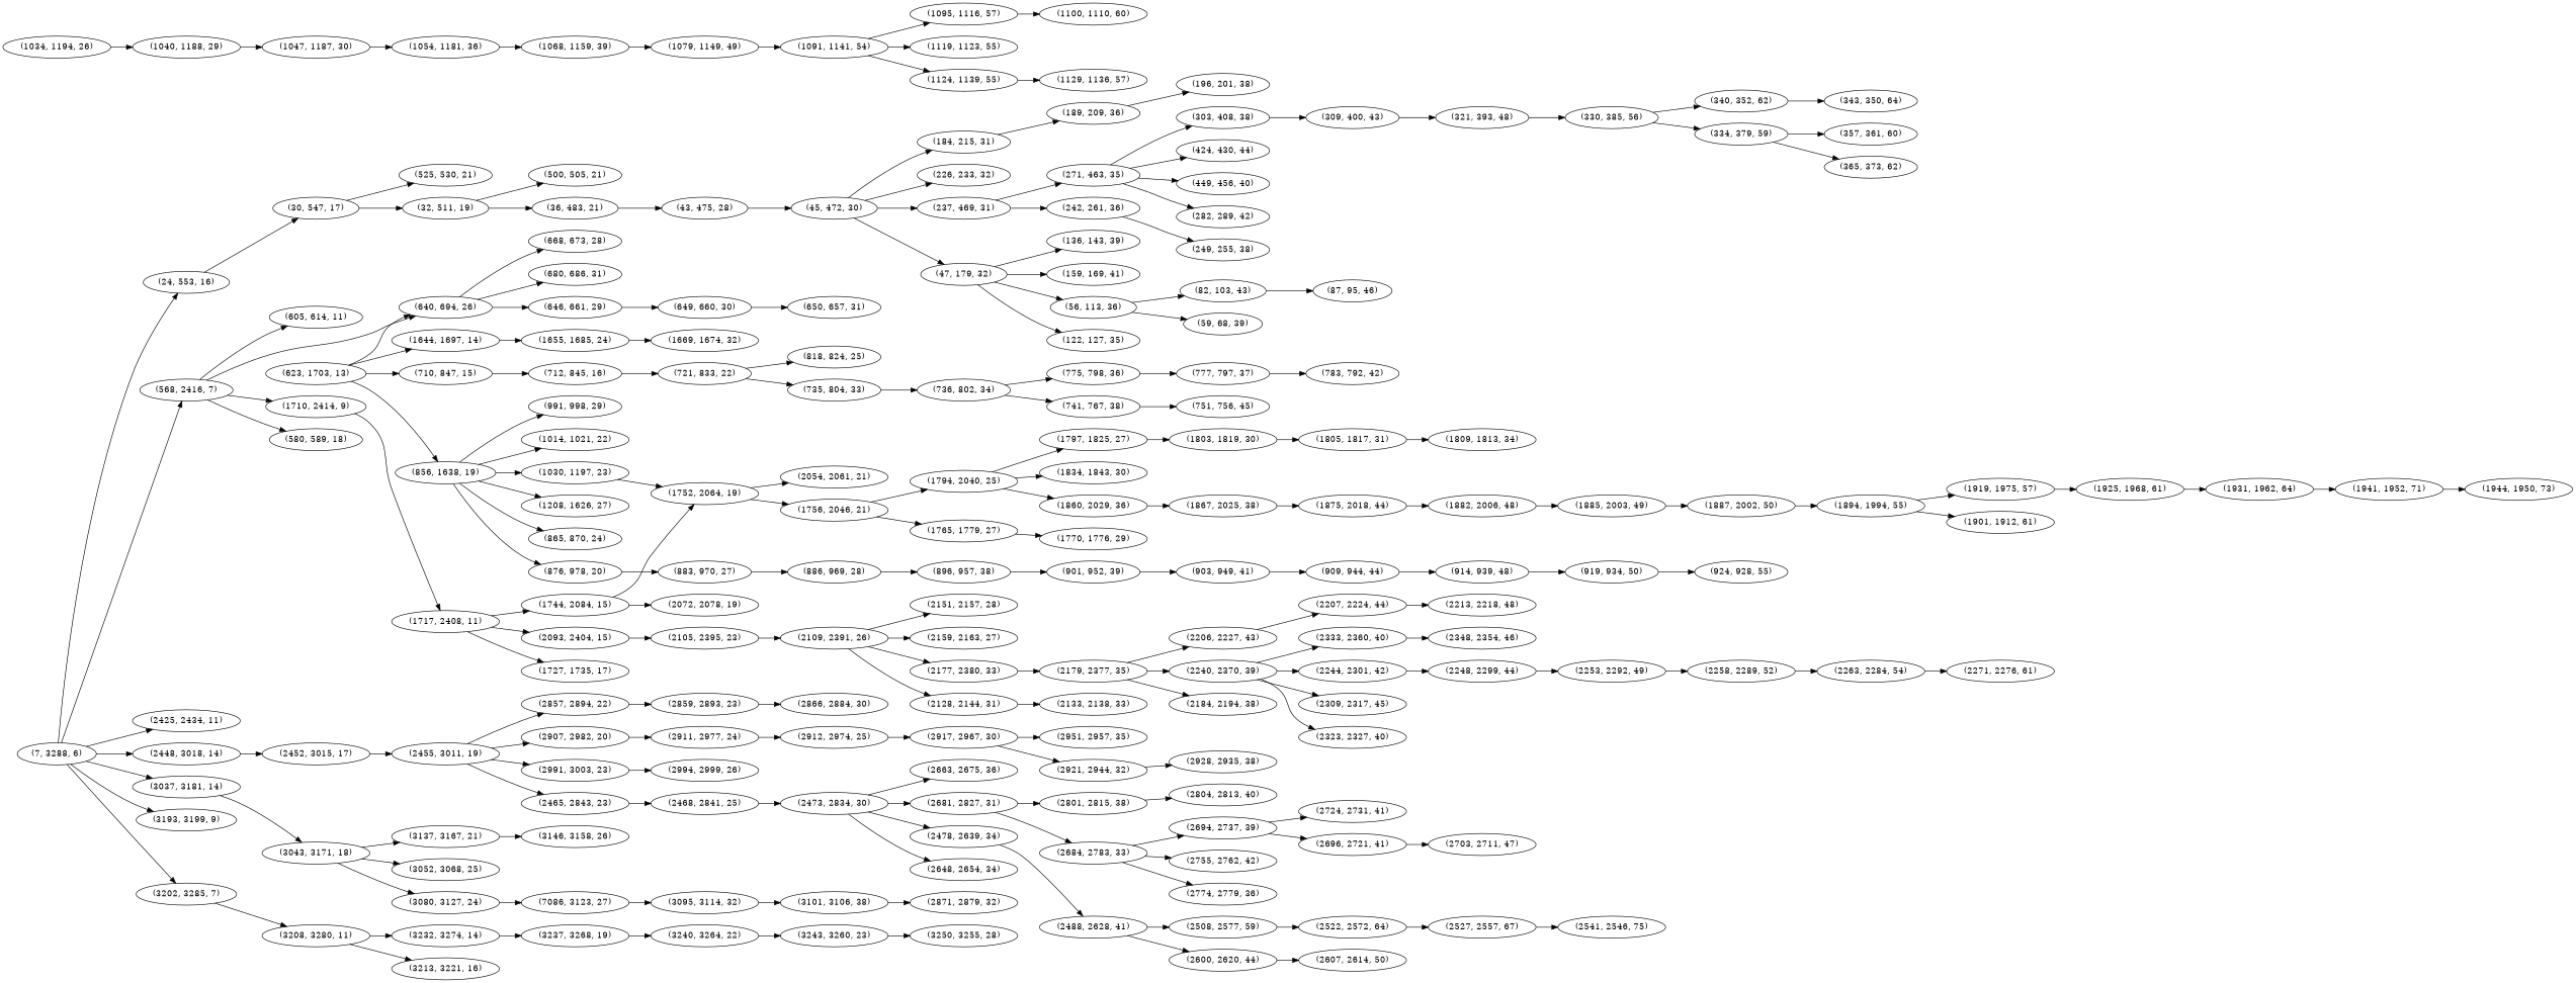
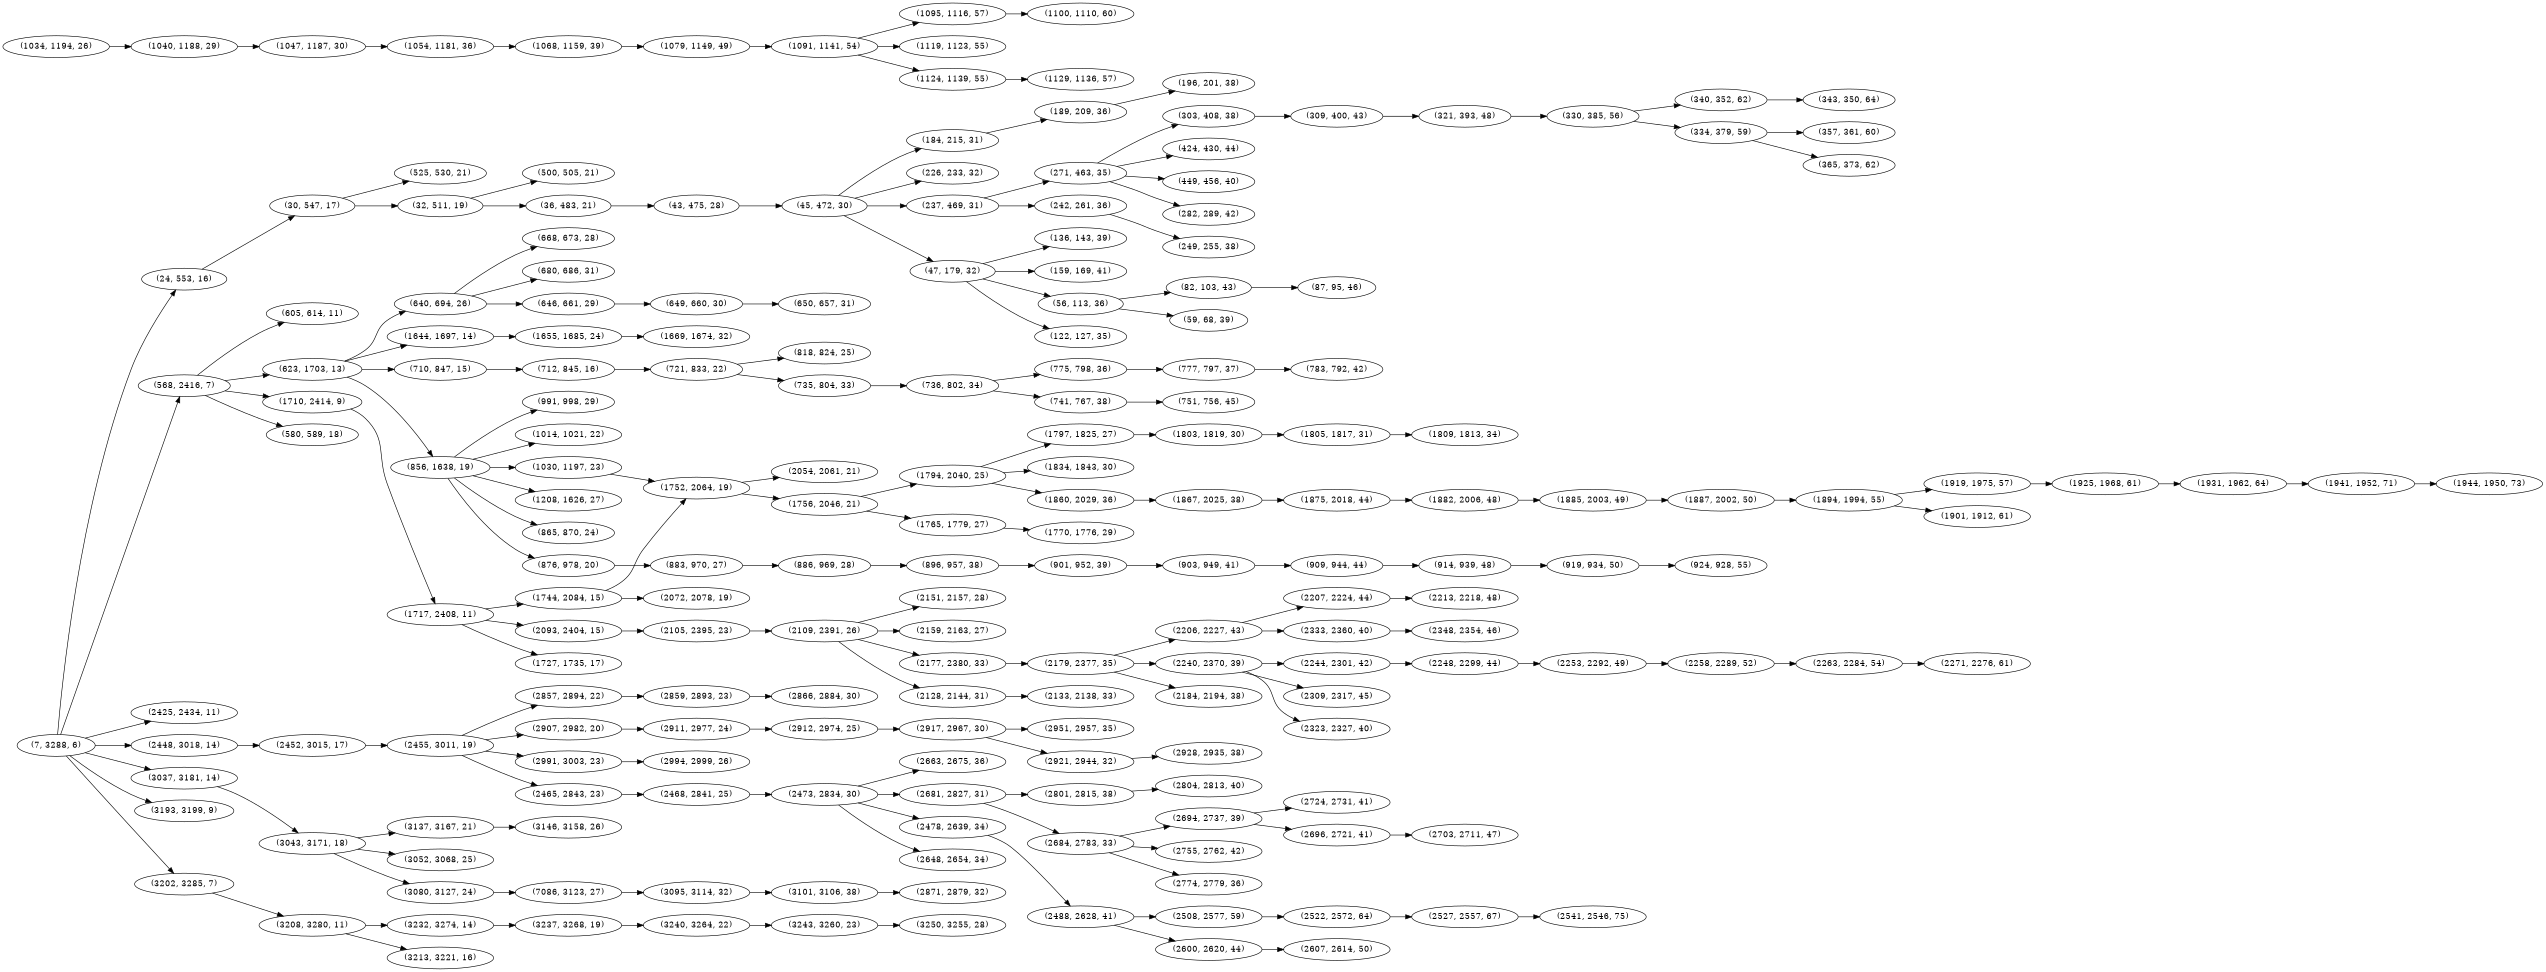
  digraph {
    rankdir=LR
    "(7, 3288, 6)"
    "(24, 553, 16)"
    "(568, 2416, 7)"
    "(2425, 2434, 11)"
    "(2448, 3018, 14)"
    "(3037, 3181, 14)"
    "(3193, 3199, 9)"
    "(3202, 3285, 7)"
    "(30, 547, 17)"
    "(580, 589, 18)"
    "(605, 614, 11)"
    "(623, 1703, 13)"
    "(1710, 2414, 9)"
    "(2452, 3015, 17)"
    "(3043, 3171, 18)"
    "(3208, 3280, 11)"
    "(32, 511, 19)"
    "(525, 530, 21)"
    "(36, 483, 21)"
    "(500, 505, 21)"
    "(43, 475, 28)"
    "(45, 472, 30)"
    "(47, 179, 32)"
    "(184, 215, 31)"
    "(226, 233, 32)"
    "(237, 469, 31)"
    "(56, 113, 36)"
    "(122, 127, 35)"
    "(136, 143, 39)"
    "(159, 169, 41)"
    "(189, 209, 36)"
    "(242, 261, 36)"
    "(271, 463, 35)"
    "(59, 68, 39)"
    "(82, 103, 43)"
    "(87, 95, 46)"
    "(196, 201, 38)"
    "(249, 255, 38)"
    "(282, 289, 42)"
    "(303, 408, 38)"
    "(424, 430, 44)"
    "(449, 456, 40)"
    "(309, 400, 43)"
    "(321, 393, 48)"
    "(330, 385, 56)"
    "(334, 379, 59)"
    "(340, 352, 62)"
    "(357, 361, 60)"
    "(365, 373, 62)"
    "(343, 350, 64)"
    "(640, 694, 26)"
    "(710, 847, 15)"
    "(856, 1638, 19)"
    "(1644, 1697, 14)"
    "(1717, 2408, 11)"
    "(646, 661, 29)"
    "(668, 673, 28)"
    "(680, 686, 31)"
    "(712, 845, 16)"
    "(865, 870, 24)"
    "(876, 978, 20)"
    "(991, 998, 29)"
    "(1014, 1021, 22)"
    "(1030, 1197, 23)"
    "(1208, 1626, 27)"
    "(1655, 1685, 24)"
    "(649, 660, 30)"
    "(650, 657, 31)"
    "(721, 833, 22)"
    "(735, 804, 33)"
    "(818, 824, 25)"
    "(736, 802, 34)"
    "(741, 767, 38)"
    "(775, 798, 36)"
    "(751, 756, 45)"
    "(777, 797, 37)"
    "(783, 792, 42)"
    "(883, 970, 27)"
    "(1752, 2064, 19)"
    "(886, 969, 28)"
    "(896, 957, 38)"
    "(901, 952, 39)"
    "(903, 949, 41)"
    "(909, 944, 44)"
    "(914, 939, 48)"
    "(919, 934, 50)"
    "(924, 928, 55)"
    "(1034, 1194, 26)"
    "(1040, 1188, 29)"
    "(1047, 1187, 30)"
    "(1054, 1181, 36)"
    "(1068, 1159, 39)"
    "(1079, 1149, 49)"
    "(1091, 1141, 54)"
    "(1095, 1116, 57)"
    "(1119, 1123, 55)"
    "(1124, 1139, 55)"
    "(1100, 1110, 60)"
    "(1129, 1136, 57)"
    "(1669, 1674, 32)"
    "(1727, 1735, 17)"
    "(1744, 2084, 15)"
    "(2093, 2404, 15)"
    "(2072, 2078, 19)"
    "(2105, 2395, 23)"
    "(1756, 2046, 21)"
    "(2054, 2061, 21)"
    "(1765, 1779, 27)"
    "(1794, 2040, 25)"
    "(1770, 1776, 29)"
    "(1797, 1825, 27)"
    "(1834, 1843, 30)"
    "(1860, 2029, 36)"
    "(1803, 1819, 30)"
    "(1867, 2025, 38)"
    "(1805, 1817, 31)"
    "(1809, 1813, 34)"
    "(1875, 2018, 44)"
    "(1882, 2006, 48)"
    "(1885, 2003, 49)"
    "(1887, 2002, 50)"
    "(1894, 1994, 55)"
    "(1901, 1912, 61)"
    "(1919, 1975, 57)"
    "(1925, 1968, 61)"
    "(1931, 1962, 64)"
    "(1941, 1952, 71)"
    "(1944, 1950, 73)"
    "(2109, 2391, 26)"
    "(2128, 2144, 31)"
    "(2151, 2157, 28)"
    "(2159, 2163, 27)"
    "(2177, 2380, 33)"
    "(2133, 2138, 33)"
    "(2179, 2377, 35)"
    "(2184, 2194, 38)"
    "(2206, 2227, 43)"
    "(2240, 2370, 39)"
    "(2207, 2224, 44)"
    "(2244, 2301, 42)"
    "(2309, 2317, 45)"
    "(2323, 2327, 40)"
    "(2333, 2360, 40)"
    "(2213, 2218, 48)"
    "(2248, 2299, 44)"
    "(2348, 2354, 46)"
    "(2253, 2292, 49)"
    "(2258, 2289, 52)"
    "(2263, 2284, 54)"
    "(2271, 2276, 61)"
    "(2455, 3011, 19)"
    "(2465, 2843, 23)"
    "(2857, 2894, 22)"
    "(2907, 2982, 20)"
    "(2991, 3003, 23)"
    "(2468, 2841, 25)"
    "(2859, 2893, 23)"
    "(2911, 2977, 24)"
    "(2994, 2999, 26)"
    "(2473, 2834, 30)"
    "(2478, 2639, 34)"
    "(2648, 2654, 34)"
    "(2663, 2675, 36)"
    "(2681, 2827, 31)"
    "(2488, 2628, 41)"
    "(2684, 2783, 33)"
    "(2801, 2815, 38)"
    "(2508, 2577, 59)"
    "(2600, 2620, 44)"
    "(2522, 2572, 64)"
    "(2607, 2614, 50)"
    "(2527, 2557, 67)"
    "(2541, 2546, 75)"
    "(2694, 2737, 39)"
    "(2755, 2762, 42)"
    "(2774, 2779, 36)"
    "(2804, 2813, 40)"
    "(2696, 2721, 41)"
    "(2724, 2731, 41)"
    "(2703, 2711, 47)"
    "(2866, 2884, 30)"
    "(2912, 2974, 25)"
    "(2917, 2967, 30)"
    "(2921, 2944, 32)"
    "(2951, 2957, 35)"
    "(2928, 2935, 38)"
    "(3052, 3068, 25)"
    "(3080, 3127, 24)"
    "(3137, 3167, 21)"
    n190 [label="(7086, 3123, 27)"]
    "(3146, 3158, 26)"
    "(3095, 3114, 32)"
    "(3101, 3106, 38)"
    "(2871, 2879, 32)"
    "(3213, 3221, 16)"
    "(3232, 3274, 14)"
    "(3237, 3268, 19)"
    "(3240, 3264, 22)"
    "(3243, 3260, 23)"
    "(3250, 3255, 28)"
    "(7, 3288, 6)" -> "(24, 553, 16)"
    "(7, 3288, 6)" -> "(568, 2416, 7)"
    "(7, 3288, 6)" -> "(2425, 2434, 11)"
    "(7, 3288, 6)" -> "(2448, 3018, 14)"
    "(7, 3288, 6)" -> "(3037, 3181, 14)"
    "(7, 3288, 6)" -> "(3193, 3199, 9)"
    "(7, 3288, 6)" -> "(3202, 3285, 7)"
    "(24, 553, 16)" -> "(30, 547, 17)"
    "(568, 2416, 7)" -> "(580, 589, 18)"
    "(568, 2416, 7)" -> "(605, 614, 11)"
-   "(568, 2416, 7)" -> "(640, 694, 26)"
+   "(568, 2416, 7)" -> "(623, 1703, 13)"
    "(568, 2416, 7)" -> "(1710, 2414, 9)"
    "(2448, 3018, 14)" -> "(2452, 3015, 17)"
    "(3037, 3181, 14)" -> "(3043, 3171, 18)"
    "(3202, 3285, 7)" -> "(3208, 3280, 11)"
    "(30, 547, 17)" -> "(32, 511, 19)"
    "(30, 547, 17)" -> "(525, 530, 21)"
    "(623, 1703, 13)" -> "(640, 694, 26)"
    "(623, 1703, 13)" -> "(710, 847, 15)"
    "(623, 1703, 13)" -> "(856, 1638, 19)"
    "(623, 1703, 13)" -> "(1644, 1697, 14)"
    "(1710, 2414, 9)" -> "(1717, 2408, 11)"
    "(2452, 3015, 17)" -> "(2455, 3011, 19)"
    "(3043, 3171, 18)" -> "(3052, 3068, 25)"
    "(3043, 3171, 18)" -> "(3080, 3127, 24)"
    "(3043, 3171, 18)" -> "(3137, 3167, 21)"
    "(3208, 3280, 11)" -> "(3213, 3221, 16)"
    "(3208, 3280, 11)" -> "(3232, 3274, 14)"
    "(32, 511, 19)" -> "(36, 483, 21)"
    "(32, 511, 19)" -> "(500, 505, 21)"
    "(36, 483, 21)" -> "(43, 475, 28)"
    "(43, 475, 28)" -> "(45, 472, 30)"
    "(45, 472, 30)" -> "(47, 179, 32)"
    "(45, 472, 30)" -> "(184, 215, 31)"
    "(45, 472, 30)" -> "(226, 233, 32)"
    "(45, 472, 30)" -> "(237, 469, 31)"
    "(47, 179, 32)" -> "(56, 113, 36)"
    "(47, 179, 32)" -> "(122, 127, 35)"
    "(47, 179, 32)" -> "(136, 143, 39)"
    "(47, 179, 32)" -> "(159, 169, 41)"
    "(184, 215, 31)" -> "(189, 209, 36)"
    "(237, 469, 31)" -> "(242, 261, 36)"
    "(237, 469, 31)" -> "(271, 463, 35)"
    "(56, 113, 36)" -> "(59, 68, 39)"
    "(56, 113, 36)" -> "(82, 103, 43)"
    "(189, 209, 36)" -> "(196, 201, 38)"
    "(242, 261, 36)" -> "(249, 255, 38)"
    "(271, 463, 35)" -> "(282, 289, 42)"
    "(271, 463, 35)" -> "(303, 408, 38)"
    "(271, 463, 35)" -> "(424, 430, 44)"
    "(271, 463, 35)" -> "(449, 456, 40)"
    "(82, 103, 43)" -> "(87, 95, 46)"
    "(303, 408, 38)" -> "(309, 400, 43)"
    "(309, 400, 43)" -> "(321, 393, 48)"
    "(321, 393, 48)" -> "(330, 385, 56)"
    "(330, 385, 56)" -> "(334, 379, 59)"
    "(330, 385, 56)" -> "(340, 352, 62)"
    "(334, 379, 59)" -> "(357, 361, 60)"
    "(334, 379, 59)" -> "(365, 373, 62)"
    "(340, 352, 62)" -> "(343, 350, 64)"
    "(640, 694, 26)" -> "(646, 661, 29)"
    "(640, 694, 26)" -> "(668, 673, 28)"
    "(640, 694, 26)" -> "(680, 686, 31)"
    "(710, 847, 15)" -> "(712, 845, 16)"
    "(856, 1638, 19)" -> "(865, 870, 24)"
    "(856, 1638, 19)" -> "(876, 978, 20)"
    "(856, 1638, 19)" -> "(991, 998, 29)"
    "(856, 1638, 19)" -> "(1014, 1021, 22)"
    "(856, 1638, 19)" -> "(1030, 1197, 23)"
    "(856, 1638, 19)" -> "(1208, 1626, 27)"
    "(1644, 1697, 14)" -> "(1655, 1685, 24)"
    "(1717, 2408, 11)" -> "(1727, 1735, 17)"
    "(1717, 2408, 11)" -> "(1744, 2084, 15)"
    "(1717, 2408, 11)" -> "(2093, 2404, 15)"
    "(646, 661, 29)" -> "(649, 660, 30)"
    "(712, 845, 16)" -> "(721, 833, 22)"
    "(876, 978, 20)" -> "(883, 970, 27)"
    "(1030, 1197, 23)" -> "(1752, 2064, 19)"
    "(1655, 1685, 24)" -> "(1669, 1674, 32)"
    "(649, 660, 30)" -> "(650, 657, 31)"
    "(721, 833, 22)" -> "(735, 804, 33)"
    "(721, 833, 22)" -> "(818, 824, 25)"
    "(735, 804, 33)" -> "(736, 802, 34)"
    "(736, 802, 34)" -> "(741, 767, 38)"
    "(736, 802, 34)" -> "(775, 798, 36)"
    "(741, 767, 38)" -> "(751, 756, 45)"
    "(775, 798, 36)" -> "(777, 797, 37)"
    "(777, 797, 37)" -> "(783, 792, 42)"
    "(883, 970, 27)" -> "(886, 969, 28)"
    "(1752, 2064, 19)" -> "(1756, 2046, 21)"
    "(1752, 2064, 19)" -> "(2054, 2061, 21)"
    "(886, 969, 28)" -> "(896, 957, 38)"
    "(896, 957, 38)" -> "(901, 952, 39)"
    "(901, 952, 39)" -> "(903, 949, 41)"
    "(903, 949, 41)" -> "(909, 944, 44)"
    "(909, 944, 44)" -> "(914, 939, 48)"
    "(914, 939, 48)" -> "(919, 934, 50)"
    "(919, 934, 50)" -> "(924, 928, 55)"
    "(1034, 1194, 26)" -> "(1040, 1188, 29)"
    "(1040, 1188, 29)" -> "(1047, 1187, 30)"
    "(1047, 1187, 30)" -> "(1054, 1181, 36)"
    "(1054, 1181, 36)" -> "(1068, 1159, 39)"
    "(1068, 1159, 39)" -> "(1079, 1149, 49)"
    "(1079, 1149, 49)" -> "(1091, 1141, 54)"
    "(1091, 1141, 54)" -> "(1095, 1116, 57)"
    "(1091, 1141, 54)" -> "(1119, 1123, 55)"
    "(1091, 1141, 54)" -> "(1124, 1139, 55)"
    "(1095, 1116, 57)" -> "(1100, 1110, 60)"
    "(1124, 1139, 55)" -> "(1129, 1136, 57)"
    "(1744, 2084, 15)" -> "(1752, 2064, 19)"
    "(1744, 2084, 15)" -> "(2072, 2078, 19)"
    "(2093, 2404, 15)" -> "(2105, 2395, 23)"
    "(2105, 2395, 23)" -> "(2109, 2391, 26)"
    "(1756, 2046, 21)" -> "(1765, 1779, 27)"
    "(1756, 2046, 21)" -> "(1794, 2040, 25)"
    "(1765, 1779, 27)" -> "(1770, 1776, 29)"
    "(1794, 2040, 25)" -> "(1797, 1825, 27)"
    "(1794, 2040, 25)" -> "(1834, 1843, 30)"
    "(1794, 2040, 25)" -> "(1860, 2029, 36)"
    "(1797, 1825, 27)" -> "(1803, 1819, 30)"
    "(1860, 2029, 36)" -> "(1867, 2025, 38)"
    "(1803, 1819, 30)" -> "(1805, 1817, 31)"
    "(1867, 2025, 38)" -> "(1875, 2018, 44)"
    "(1805, 1817, 31)" -> "(1809, 1813, 34)"
    "(1875, 2018, 44)" -> "(1882, 2006, 48)"
    "(1882, 2006, 48)" -> "(1885, 2003, 49)"
    "(1885, 2003, 49)" -> "(1887, 2002, 50)"
    "(1887, 2002, 50)" -> "(1894, 1994, 55)"
    "(1894, 1994, 55)" -> "(1901, 1912, 61)"
    "(1894, 1994, 55)" -> "(1919, 1975, 57)"
    "(1919, 1975, 57)" -> "(1925, 1968, 61)"
    "(1925, 1968, 61)" -> "(1931, 1962, 64)"
    "(1931, 1962, 64)" -> "(1941, 1952, 71)"
    "(1941, 1952, 71)" -> "(1944, 1950, 73)"
    "(2109, 2391, 26)" -> "(2128, 2144, 31)"
    "(2109, 2391, 26)" -> "(2151, 2157, 28)"
    "(2109, 2391, 26)" -> "(2159, 2163, 27)"
    "(2109, 2391, 26)" -> "(2177, 2380, 33)"
    "(2128, 2144, 31)" -> "(2133, 2138, 33)"
    "(2177, 2380, 33)" -> "(2179, 2377, 35)"
    "(2179, 2377, 35)" -> "(2184, 2194, 38)"
    "(2179, 2377, 35)" -> "(2206, 2227, 43)"
    "(2179, 2377, 35)" -> "(2240, 2370, 39)"
    "(2206, 2227, 43)" -> "(2207, 2224, 44)"
    "(2240, 2370, 39)" -> "(2244, 2301, 42)"
    "(2240, 2370, 39)" -> "(2309, 2317, 45)"
    "(2240, 2370, 39)" -> "(2323, 2327, 40)"
-   "(2240, 2370, 39)" -> "(2333, 2360, 40)"
+   "(2206, 2227, 43)" -> "(2333, 2360, 40)"
    "(2207, 2224, 44)" -> "(2213, 2218, 48)"
    "(2244, 2301, 42)" -> "(2248, 2299, 44)"
    "(2333, 2360, 40)" -> "(2348, 2354, 46)"
    "(2248, 2299, 44)" -> "(2253, 2292, 49)"
    "(2253, 2292, 49)" -> "(2258, 2289, 52)"
    "(2258, 2289, 52)" -> "(2263, 2284, 54)"
    "(2263, 2284, 54)" -> "(2271, 2276, 61)"
    "(2455, 3011, 19)" -> "(2465, 2843, 23)"
    "(2455, 3011, 19)" -> "(2857, 2894, 22)"
    "(2455, 3011, 19)" -> "(2907, 2982, 20)"
    "(2455, 3011, 19)" -> "(2991, 3003, 23)"
    "(2465, 2843, 23)" -> "(2468, 2841, 25)"
    "(2857, 2894, 22)" -> "(2859, 2893, 23)"
    "(2907, 2982, 20)" -> "(2911, 2977, 24)"
    "(2991, 3003, 23)" -> "(2994, 2999, 26)"
    "(2468, 2841, 25)" -> "(2473, 2834, 30)"
    "(2859, 2893, 23)" -> "(2866, 2884, 30)"
    "(2911, 2977, 24)" -> "(2912, 2974, 25)"
    "(2473, 2834, 30)" -> "(2478, 2639, 34)"
    "(2473, 2834, 30)" -> "(2648, 2654, 34)"
    "(2473, 2834, 30)" -> "(2663, 2675, 36)"
    "(2473, 2834, 30)" -> "(2681, 2827, 31)"
    "(2478, 2639, 34)" -> "(2488, 2628, 41)"
    "(2681, 2827, 31)" -> "(2684, 2783, 33)"
    "(2681, 2827, 31)" -> "(2801, 2815, 38)"
    "(2488, 2628, 41)" -> "(2508, 2577, 59)"
    "(2488, 2628, 41)" -> "(2600, 2620, 44)"
    "(2684, 2783, 33)" -> "(2694, 2737, 39)"
    "(2684, 2783, 33)" -> "(2755, 2762, 42)"
    "(2684, 2783, 33)" -> "(2774, 2779, 36)"
    "(2801, 2815, 38)" -> "(2804, 2813, 40)"
    "(2508, 2577, 59)" -> "(2522, 2572, 64)"
    "(2600, 2620, 44)" -> "(2607, 2614, 50)"
    "(2522, 2572, 64)" -> "(2527, 2557, 67)"
    "(2527, 2557, 67)" -> "(2541, 2546, 75)"
    "(2694, 2737, 39)" -> "(2696, 2721, 41)"
    "(2694, 2737, 39)" -> "(2724, 2731, 41)"
    "(2696, 2721, 41)" -> "(2703, 2711, 47)"
    "(2912, 2974, 25)" -> "(2917, 2967, 30)"
    "(2917, 2967, 30)" -> "(2921, 2944, 32)"
    "(2917, 2967, 30)" -> "(2951, 2957, 35)"
    "(2921, 2944, 32)" -> "(2928, 2935, 38)"
    "(3080, 3127, 24)" -> n190
    "(3137, 3167, 21)" -> "(3146, 3158, 26)"
    n190 -> "(3095, 3114, 32)"
    "(3095, 3114, 32)" -> "(3101, 3106, 38)"
    "(3101, 3106, 38)" -> "(2871, 2879, 32)"
    "(3232, 3274, 14)" -> "(3237, 3268, 19)"
    "(3237, 3268, 19)" -> "(3240, 3264, 22)"
    "(3240, 3264, 22)" -> "(3243, 3260, 23)"
    "(3243, 3260, 23)" -> "(3250, 3255, 28)"
  }
